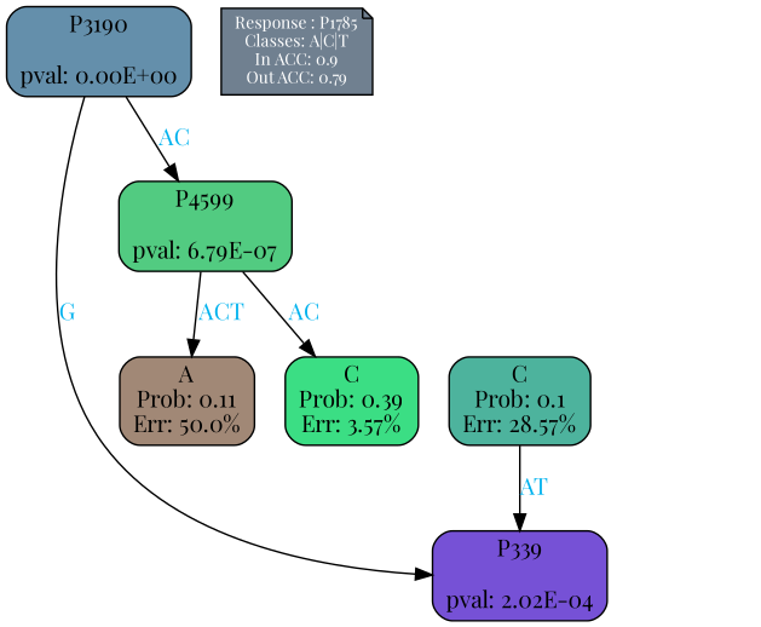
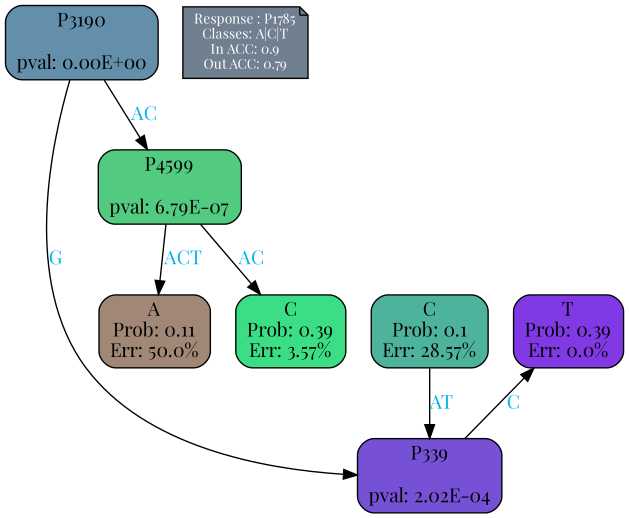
  digraph {
    fontname="Playfair Display"
    ranksep=equally
    splines=polylines
    node [color=black fontname="Playfair Display" shape=box style="filled, rounded"]
    edge [fontcolor=deepskyblue2 fontname="Playfair Display"]
    n1 [fillcolor="#a18876" label="A\nProb: 0.11\nErr: 50.0%"]
    n2 [fillcolor="#3bde84" label="C\nProb: 0.39\nErr: 3.57%"]
    n3 [fillcolor="#4db39d" label="C\nProb: 0.1\nErr: 28.57%"]
+   n4 [fillcolor="#8139e5" label="T\nProb: 0.39\nErr: 0.0%"]
    n5 [align=left fillcolor=slategray fontcolor=white fontsize=10 label="Response : P1785\nClasses: A|C|T\nIn ACC: 0.9\nOut ACC: 0.79\n" shape=note style=filled]
    n6 [fillcolor="#648fab" label="P3190\n\npval: 0.00E+00"]
    n7 [fillcolor="#7651d6" label="P339\n\npval: 2.02E-04"]
    n8 [fillcolor="#52cb81" label="P4599\n\npval: 6.79E-07"]
    subgraph sub_1 {
      rank=same
      n1
      n2
      n3
+     n4
    }
    subgraph sub_2 {
      rank=same
      n5
      n6
    }
    n3 -> n7 [label=AT]
    n6 -> n7 [label=G]
    n6 -> n8 [label=AC]
+   n7 -> n4 [label=C]
    n8 -> n1 [label=ACT]
    n8 -> n2 [label=AC]
  }
